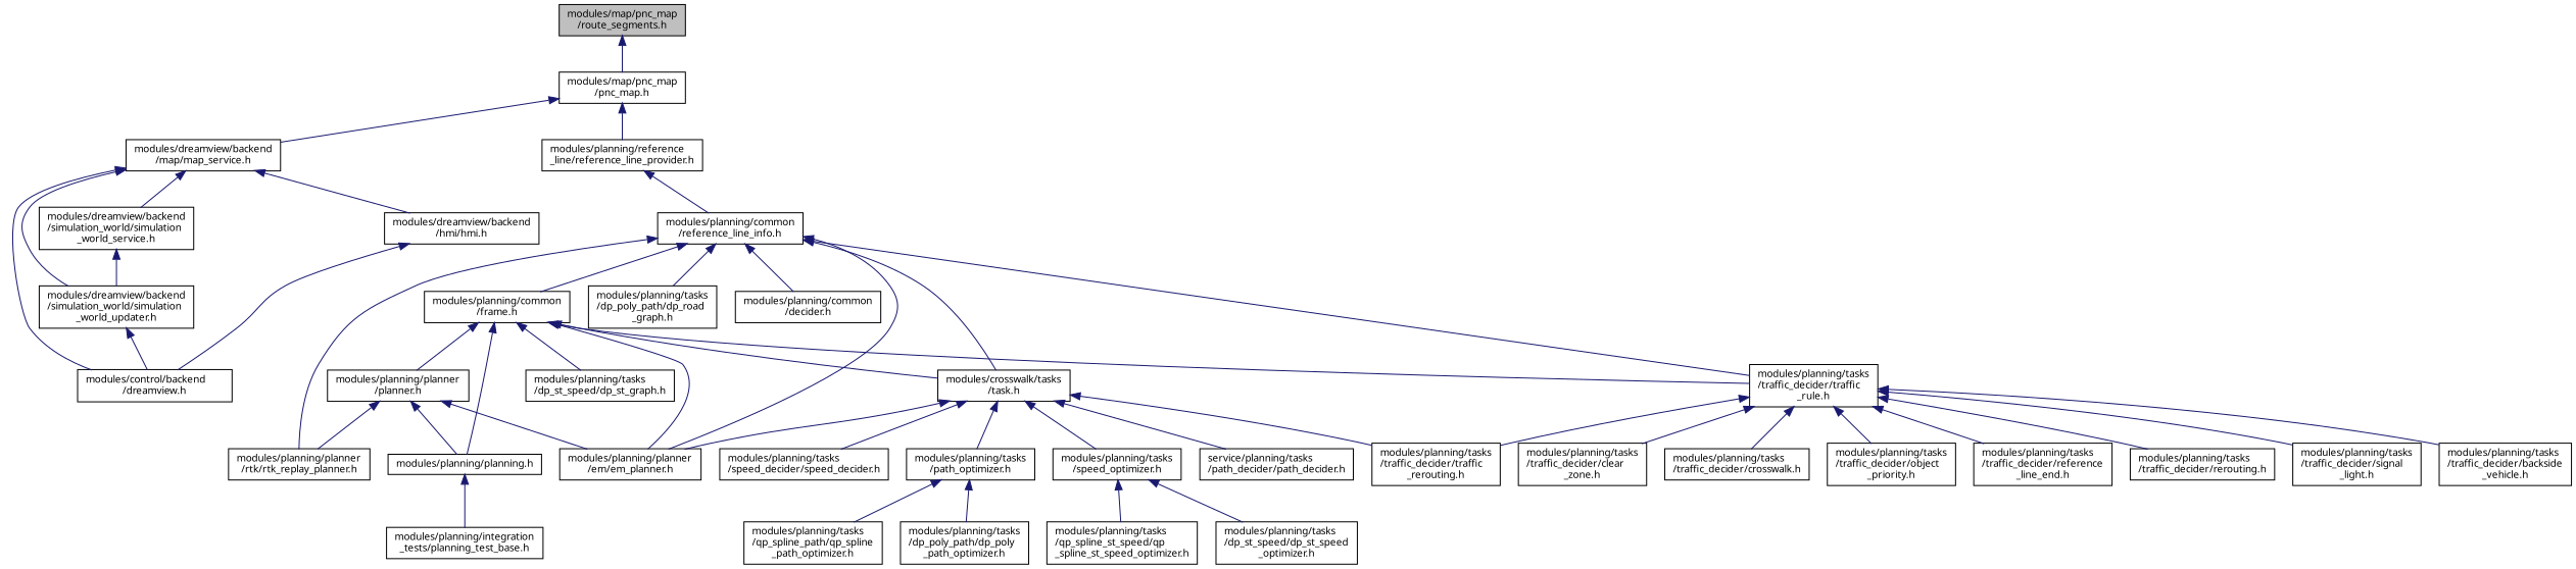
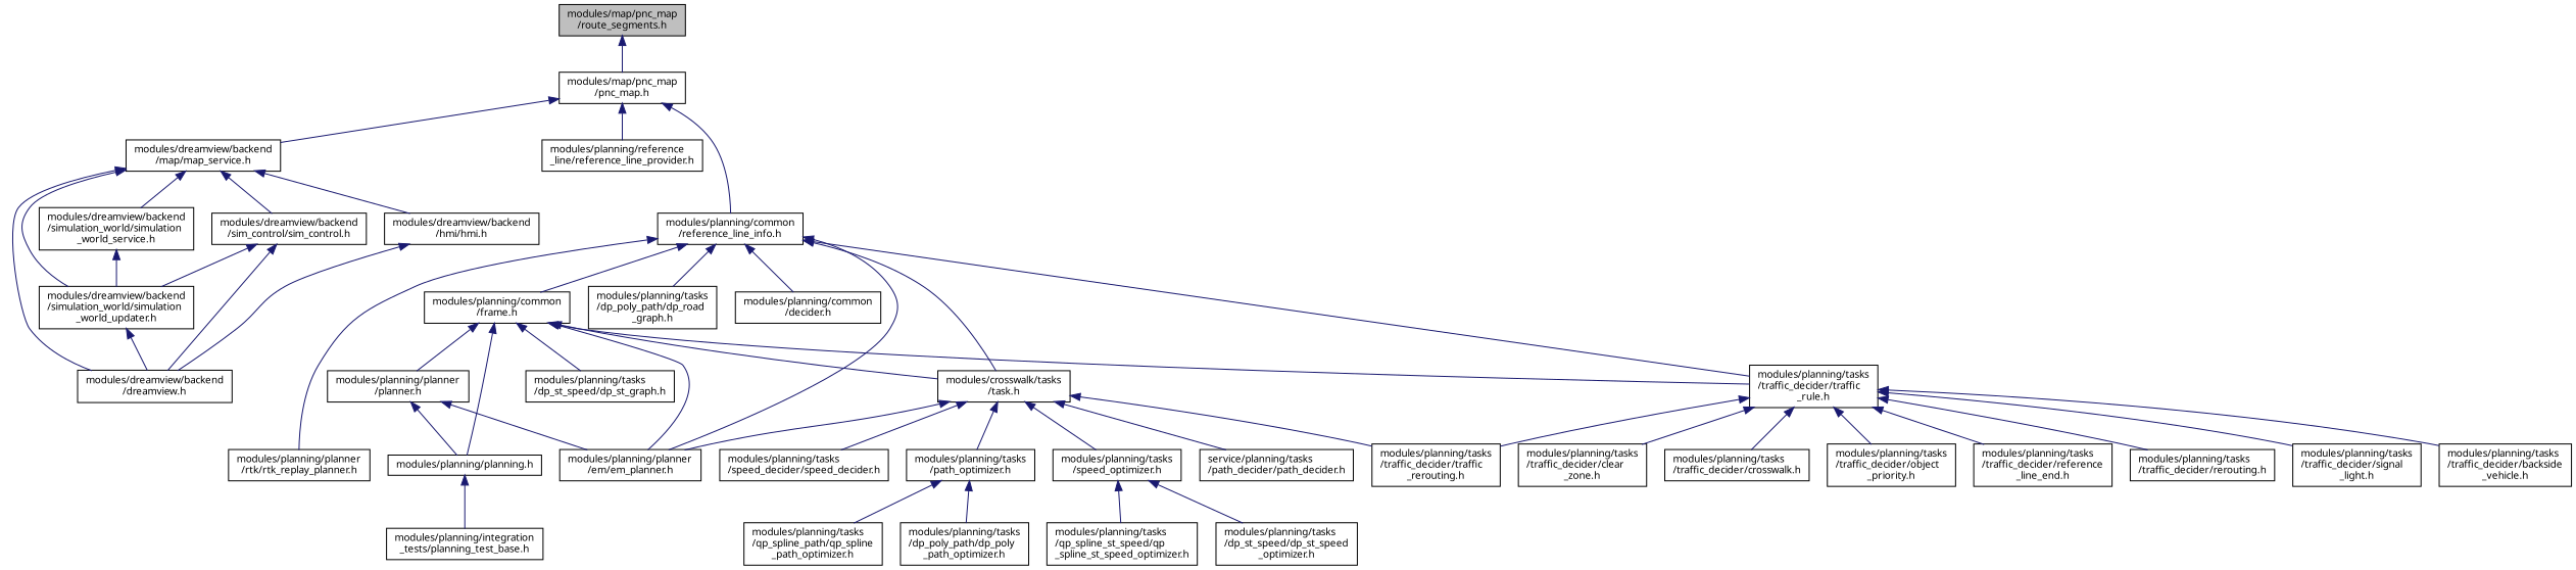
  digraph {
    fontname="Noto Sans"
    node [color=black fillcolor=white fontname="Noto Sans" fontsize=10 shape=record style=filled]
    edge [color=midnightblue dir=back fontname="Noto Sans" fontsize=10 labelfontname=Helvetica labelfontsize=10 style=solid]
    n1 [fillcolor=grey75 fontcolor=black height=0.2 label="modules/map/pnc_map\l/route_segments.h" width=0.4]
    n2 [height=0.2 label="modules/map/pnc_map\l/pnc_map.h" width=0.4]
    n3 [height=0.2 label="modules/dreamview/backend\l/map/map_service.h" width=0.4]
    n4 [height=0.2 label="modules/planning/common\l/reference_line_info.h" width=0.4]
    n5 [height=0.2 label="modules/planning/reference\l_line/reference_line_provider.h" width=0.4]
-   n6 [height=0.2 label="modules/control/backend\l/dreamview.h" width=0.4]
+   n6 [height=0.2 label="modules/dreamview/backend\l/dreamview.h" width=0.4]
    n7 [height=0.2 label="modules/dreamview/backend\l/simulation_world/simulation\l_world_updater.h" width=0.4]
+   n8 [height=0.2 label="modules/dreamview/backend\l/sim_control/sim_control.h" width=0.4]
    n9 [height=0.2 label="modules/dreamview/backend\l/simulation_world/simulation\l_world_service.h" width=0.4]
    n10 [height=0.2 label="modules/dreamview/backend\l/hmi/hmi.h" width=0.4]
    n11 [height=0.2 label="modules/planning/common\l/decider.h" width=0.4]
    n12 [height=0.2 label="modules/planning/common\l/frame.h" width=0.4]
    n13 [height=0.2 label="modules/planning/planner\l/em/em_planner.h" width=0.4]
    n14 [height=0.2 label="modules/planning/planner\l/rtk/rtk_replay_planner.h" width=0.4]
    n15 [height=0.2 label="modules/crosswalk/tasks\l/task.h" width=0.4]
    n16 [height=0.2 label="modules/planning/tasks\l/traffic_decider/traffic\l_rule.h" width=0.4]
    n17 [height=0.2 label="modules/planning/tasks\l/dp_poly_path/dp_road\l_graph.h" width=0.4]
    n18 [height=0.2 label="modules/planning/planning.h" width=0.4]
    n19 [height=0.2 label="modules/planning/planner\l/planner.h" width=0.4]
    n20 [height=0.2 label="modules/planning/tasks\l/dp_st_speed/dp_st_graph.h" width=0.4]
    n21 [height=0.2 label="modules/planning/tasks\l/path_optimizer.h" width=0.4]
    n22 [height=0.2 label="modules/planning/tasks\l/speed_optimizer.h" width=0.4]
    n23 [height=0.2 label="service/planning/tasks\l/path_decider/path_decider.h" width=0.4]
    n24 [height=0.2 label="modules/planning/tasks\l/speed_decider/speed_decider.h" width=0.4]
    n25 [height=0.2 label="modules/planning/tasks\l/traffic_decider/traffic\l_rerouting.h" width=0.4]
    n26 [height=0.2 label="modules/planning/tasks\l/traffic_decider/backside\l_vehicle.h" width=0.4]
    n27 [height=0.2 label="modules/planning/tasks\l/traffic_decider/clear\l_zone.h" width=0.4]
    n28 [height=0.2 label="modules/planning/tasks\l/traffic_decider/crosswalk.h" width=0.4]
    n29 [height=0.2 label="modules/planning/tasks\l/traffic_decider/object\l_priority.h" width=0.4]
    n30 [height=0.2 label="modules/planning/tasks\l/traffic_decider/reference\l_line_end.h" width=0.4]
    n31 [height=0.2 label="modules/planning/tasks\l/traffic_decider/rerouting.h" width=0.4]
    n32 [height=0.2 label="modules/planning/tasks\l/traffic_decider/signal\l_light.h" width=0.4]
    n33 [height=0.2 label="modules/planning/integration\l_tests/planning_test_base.h" width=0.4]
    n34 [height=0.2 label="modules/planning/tasks\l/dp_poly_path/dp_poly\l_path_optimizer.h" width=0.4]
    n35 [height=0.2 label="modules/planning/tasks\l/qp_spline_path/qp_spline\l_path_optimizer.h" width=0.4]
    n36 [height=0.2 label="modules/planning/tasks\l/dp_st_speed/dp_st_speed\l_optimizer.h" width=0.4]
    n37 [height=0.2 label="modules/planning/tasks\l/qp_spline_st_speed/qp\l_spline_st_speed_optimizer.h" width=0.4]
    n1 -> n2
    n2 -> n3
-   n5 -> n4
+   n2 -> n4
    n2 -> n5
    n3 -> n6
    n3 -> n7
+   n3 -> n8
    n3 -> n9
    n3 -> n10
    n4 -> n11
    n4 -> n12
    n4 -> n13
    n4 -> n14
    n4 -> n15
    n4 -> n16
    n4 -> n17
    n7 -> n6
+   n8 -> n6
+   n8 -> n7
    n9 -> n7
    n10 -> n6
    n12 -> n13
    n12 -> n15
    n12 -> n16
    n12 -> n18
    n12 -> n19
    n12 -> n20
    n15 -> n13
    n15 -> n21
    n15 -> n22
    n15 -> n23
    n15 -> n24
    n15 -> n25
    n16 -> n25
    n16 -> n26
    n16 -> n27
    n16 -> n28
    n16 -> n29
    n16 -> n30
    n16 -> n31
    n16 -> n32
    n18 -> n33
    n19 -> n13
-   n19 -> n14
    n19 -> n18
    n21 -> n34
    n21 -> n35
    n22 -> n36
    n22 -> n37
  }
